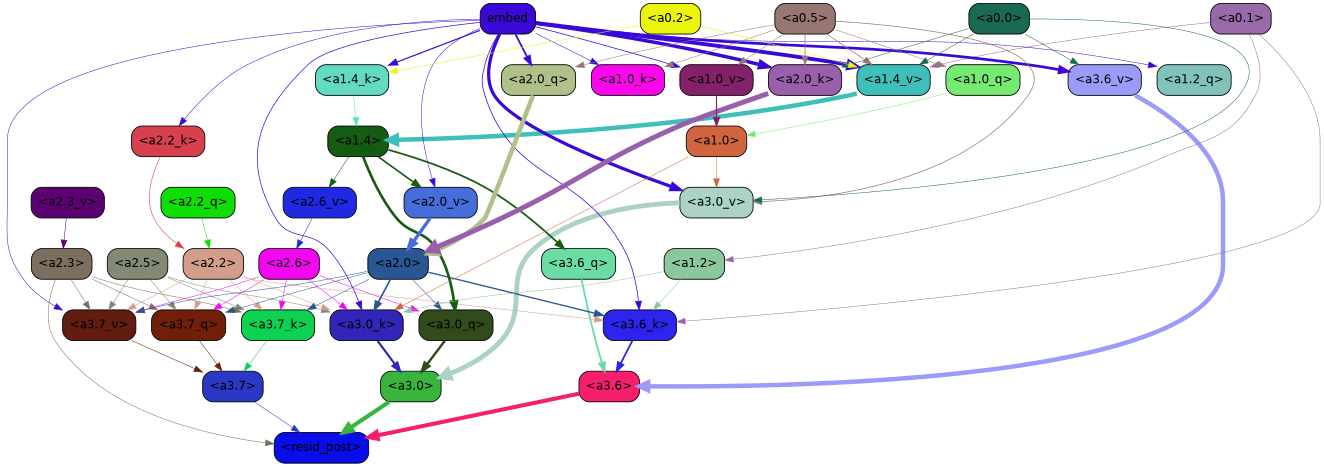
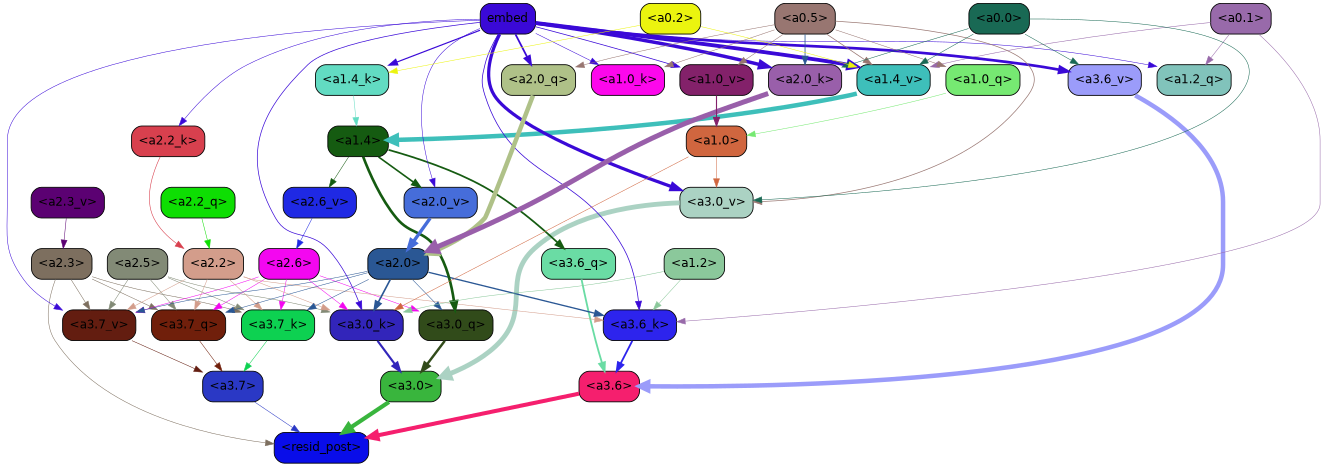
  strict digraph {
    splines=true
    node [color=black fontname=Helvetica shape=box style="filled, rounded"]
    edge [color="#3a09d7" penwidth=0.6]
    "<a3.7>" [fillcolor="#2a38c5"]
    "<resid_post>" [fillcolor="#090de9"]
    "<a3.6>" [fillcolor="#f51f6e"]
    "<a3.0>" [fillcolor="#39b53d"]
    "<a2.3>" [fillcolor="#7d6f5f"]
    "<a3.7_q>" [fillcolor="#701f0b"]
    "<a3.7_k>" [fillcolor="#0dd151"]
    "<a3.7_v>" [fillcolor="#631d10"]
    "<a3.6_q>" [fillcolor="#6adca4"]
    "<a3.0_q>" [fillcolor="#314b1a"]
    "<a3.6_k>" [fillcolor="#2d24ed"]
    "<a3.0_k>" [fillcolor="#3225ba"]
    "<a3.6_v>" [fillcolor="#9b9cfa"]
    "<a3.0_v>" [fillcolor="#abd2c3"]
    "<a2.6>" [fillcolor="#f307f0"]
    "<a2.5>" [fillcolor="#828a76"]
    "<a2.2>" [fillcolor="#d39d8b"]
    "<a2.0>" [fillcolor="#2a5794"]
    "<a1.4>" [fillcolor="#155b11"]
    "<a2.6_v>" [fillcolor="#1f29e4"]
    "<a2.0_v>" [fillcolor="#466dda"]
    "<a1.2>" [fillcolor="#8bc89b"]
    "<a0.1>" [fillcolor="#986aaa"]
    "<a1.2_q>" [fillcolor="#81c3bb"]
    "<a1.4_v>" [fillcolor="#3ebfba"]
    embed [fillcolor="#3a09d7"]
    "<a2.0_q>" [fillcolor="#afc188"]
    "<a2.2_k>" [fillcolor="#d8404e"]
    "<a2.0_k>" [fillcolor="#995faa"]
    "<a1.4_k>" [fillcolor="#62dbc2"]
    "<a1.0_k>" [fillcolor="#fc07ec"]
    "<a1.0_v>" [fillcolor="#83216a"]
    "<a1.0>" [fillcolor="#d0663f"]
    "<a0.5>" [fillcolor="#987671"]
    "<a1.0_q>" [fillcolor="#76e972"]
    "<a0.0>" [fillcolor="#196954"]
    "<a2.2_q>" [fillcolor="#0ede03"]
    "<a2.3_v>" [fillcolor="#5b0172"]
    "<a0.2>" [fillcolor="#ebf40f"]
    "<a3.7>" -> "<resid_post>" [color="#2a38c5"]
    "<a3.6>" -> "<resid_post>" [color="#f51f6e" penwidth=4.751592040061951]
    "<a3.0>" -> "<resid_post>" [color="#39b53d" penwidth=4.904066681861877]
    "<a2.3>" -> "<resid_post>" [color="#7d6f5f"]
    "<a2.3>" -> "<a3.7_q>" [color="#7d6f5f"]
    "<a2.3>" -> "<a3.7_k>" [color="#7d6f5f" penwidth=0.6069068089127541]
    "<a2.3>" -> "<a3.7_v>" [color="#7d6f5f"]
    "<a3.7_q>" -> "<a3.7>" [color="#701f0b"]
    "<a3.7_k>" -> "<a3.7>" [color="#0dd151"]
    "<a3.7_v>" -> "<a3.7>" [color="#631d10"]
    "<a3.6_q>" -> "<a3.6>" [color="#6adca4" penwidth=2.160832464694977]
    "<a3.0_q>" -> "<a3.0>" [color="#314b1a" penwidth=2.870753765106201]
    "<a3.6_k>" -> "<a3.6>" [color="#2d24ed" penwidth=2.13908451795578]
    "<a3.0_k>" -> "<a3.0>" [color="#3225ba" penwidth=2.520303964614868]
    "<a3.6_v>" -> "<a3.6>" [color="#9b9cfa" penwidth=5.297133803367615]
    "<a3.0_v>" -> "<a3.0>" [color="#abd2c3" penwidth=5.680712580680847]
    "<a2.6>" -> "<a3.7_q>" [color="#f307f0"]
    "<a2.6>" -> "<a3.7_k>" [color="#f307f0"]
    "<a2.6>" -> "<a3.7_v>" [color="#f307f0"]
    "<a2.6>" -> "<a3.0_q>" [color="#f307f0"]
    "<a2.6>" -> "<a3.0_k>" [color="#f307f0"]
    "<a2.5>" -> "<a3.7_q>" [color="#828a76"]
    "<a2.5>" -> "<a3.7_k>" [color="#828a76"]
    "<a2.5>" -> "<a3.7_v>" [color="#828a76"]
    "<a2.5>" -> "<a3.0_k>" [color="#828a76"]
    "<a2.2>" -> "<a3.7_q>" [color="#d39d8b"]
    "<a2.2>" -> "<a3.7_k>" [color="#d39d8b"]
    "<a2.2>" -> "<a3.7_v>" [color="#d39d8b"]
    "<a2.2>" -> "<a3.6_k>" [color="#d39d8b"]
    "<a2.2>" -> "<a3.0_k>" [color="#d39d8b"]
    "<a2.0>" -> "<a3.7_q>" [color="#2a5794"]
    "<a2.0>" -> "<a3.7_k>" [color="#2a5794"]
    "<a2.0>" -> "<a3.7_v>" [color="#2a5794"]
    "<a2.0>" -> "<a3.0_q>" [color="#2a5794"]
    "<a2.0>" -> "<a3.6_k>" [color="#2a5794" penwidth=1.564806342124939]
    "<a2.0>" -> "<a3.0_k>" [color="#2a5794" penwidth=1.9353990852832794]
    "<a1.4>" -> "<a3.6_q>" [color="#155b11" penwidth=2.0727532356977463]
    "<a1.4>" -> "<a3.0_q>" [color="#155b11" penwidth=3.1279823780059814]
    "<a1.4>" -> "<a2.6_v>" [color="#155b11"]
    "<a1.4>" -> "<a2.0_v>" [color="#155b11" penwidth=1.9170897603034973]
    "<a2.6_v>" -> "<a2.6>" [color="#1f29e4"]
    "<a2.0_v>" -> "<a2.0>" [color="#466dda" penwidth=3.9621697664260864]
    "<a1.2>" -> "<a3.6_k>" [color="#8bc89b"]
    "<a1.2>" -> "<a3.0_k>" [color="#8bc89b"]
    "<a0.1>" -> "<a3.6_k>" [color="#986aaa"]
-   "<a0.1>" -> "<a1.2>" [color="#986aaa"]
+   "<a0.1>" -> "<a1.2_q>" [color="#986aaa"]
    "<a0.1>" -> "<a1.4_v>" [color="#986aaa" penwidth=0.6202214732766151]
    "<a1.4_v>" -> "<a1.4>" [color="#3ebfba" penwidth=5.280138969421387]
    embed -> "<a3.7_v>"
    embed -> "<a3.6_k>" [penwidth=0.8915999233722687]
    embed -> "<a3.0_k>" [penwidth=0.832088902592659]
    embed -> "<a3.6_v>" [penwidth=3.1840110421180725]
    embed -> "<a3.0_v>" [penwidth=3.8132747188210487]
    embed -> "<a2.0_v>"
    embed -> "<a1.2_q>"
    embed -> "<a1.4_v>" [penwidth=4.4888065457344055]
    embed -> "<a2.0_q>" [penwidth=2.084651827812195]
    embed -> "<a2.2_k>"
    embed -> "<a2.0_k>" [penwidth=4.084526404738426]
    embed -> "<a1.4_k>" [penwidth=1.3912410736083984]
    embed -> "<a1.0_k>"
    embed -> "<a1.0_v>" [penwidth=0.8796700537204742]
    "<a2.0_q>" -> "<a2.0>" [color="#afc188" penwidth=5.29856276512146]
    "<a2.2_k>" -> "<a2.2>" [color="#d8404e" penwidth=0.6722683310508728]
    "<a2.0_k>" -> "<a2.0>" [color="#995faa" penwidth=5.859246134757996]
    "<a1.4_k>" -> "<a1.4>" [color="#62dbc2"]
    "<a1.0_v>" -> "<a1.0>" [color="#83216a" penwidth=1.318962275981903]
    "<a1.0>" -> "<a3.0_k>" [color="#d0663f"]
    "<a1.0>" -> "<a3.0_v>" [color="#d0663f"]
    "<a0.5>" -> "<a3.0_v>" [color="#987671" penwidth=0.8331108838319778]
    "<a0.5>" -> "<a1.4_v>" [color="#987671" penwidth=0.8757842034101486]
    "<a0.5>" -> "<a2.0_q>" [color="#987671"]
-   "<a0.5>" -> "<a2.0_k>" [color="#987671" penwidth=0.9412797391414642]
+   "<a0.5>" -> "<a2.0_k>" [color="#2a5794" penwidth=0.9412797391414642]
    "<a0.5>" -> "<a1.0_k>" [color="#987671"]
    "<a0.5>" -> "<a1.0_v>" [color="#987671"]
    "<a0.5>" -> "<a1.0_q>" [color="#987671"]
    "<a1.0_q>" -> "<a1.0>" [color="#76e972"]
    "<a0.0>" -> "<a3.6_v>" [color="#196954"]
    "<a0.0>" -> "<a3.0_v>" [color="#196954"]
    "<a0.0>" -> "<a1.4_v>" [color="#196954"]
    "<a0.0>" -> "<a2.0_k>" [color="#196954"]
    "<a2.2_q>" -> "<a2.2>" [color="#0ede03"]
    "<a2.3_v>" -> "<a2.3>" [color="#5b0172"]
    "<a0.2>" -> "<a1.4_v>" [color="#ebf40f"]
    "<a0.2>" -> "<a1.4_k>" [color="#ebf40f"]
  }
